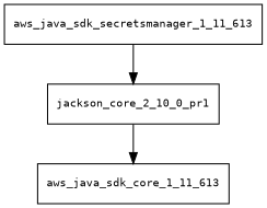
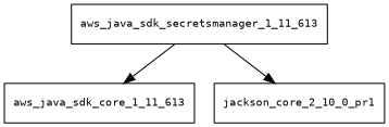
  digraph {
    fontname="DejaVu Sans Mono"
    node [fontname="DejaVu Sans Mono" fontsize=10.0 shape=box]
    edge [fontname="DejaVu Sans Mono"]
    aws_java_sdk_secretsmanager_1_11_613
    aws_java_sdk_core_1_11_613
    jackson_core_2_10_0_pr1
-   jackson_core_2_10_0_pr1 -> aws_java_sdk_core_1_11_613
+   aws_java_sdk_secretsmanager_1_11_613 -> aws_java_sdk_core_1_11_613
    aws_java_sdk_secretsmanager_1_11_613 -> jackson_core_2_10_0_pr1
  }
